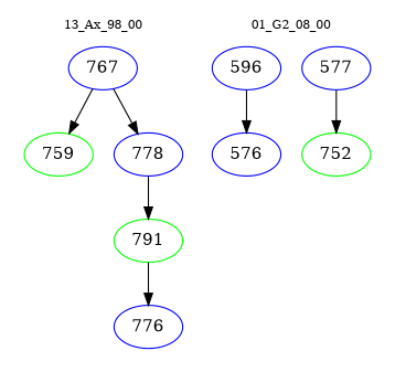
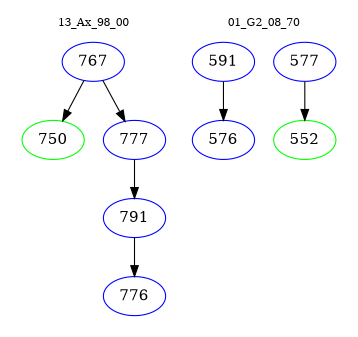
  digraph {
    node [color=blue]
    edge [color=black]
    n1 [label=767]
-   n2 [color=green label=759]
-   n3 [label=778]
-   n4 [color=green label=791]
+   n2 [color=green label=750]
+   n3 [label=777]
+   n4 [label=791]
    n5 [label=776]
    n6 [label=577]
-   n7 [color=green label=752]
-   n8 [label=596]
+   n7 [color=green label=552]
+   n8 [label=591]
    n9 [label=576]
    subgraph cluster_1 {
      color=white
      fontsize=10
      label="13_Ax_98_00"
      n1
      n2
      n3
      n4
      n5
    }
    subgraph cluster_2 {
      color=white
      fontsize=10
-     label="01_G2_08_00"
+     label="01_G2_08_70"
      n6
      n7
      n8
      n9
    }
    n1 -> n2
    n1 -> n3
    n3 -> n4
    n4 -> n5
    n6 -> n7
    n8 -> n9
  }
